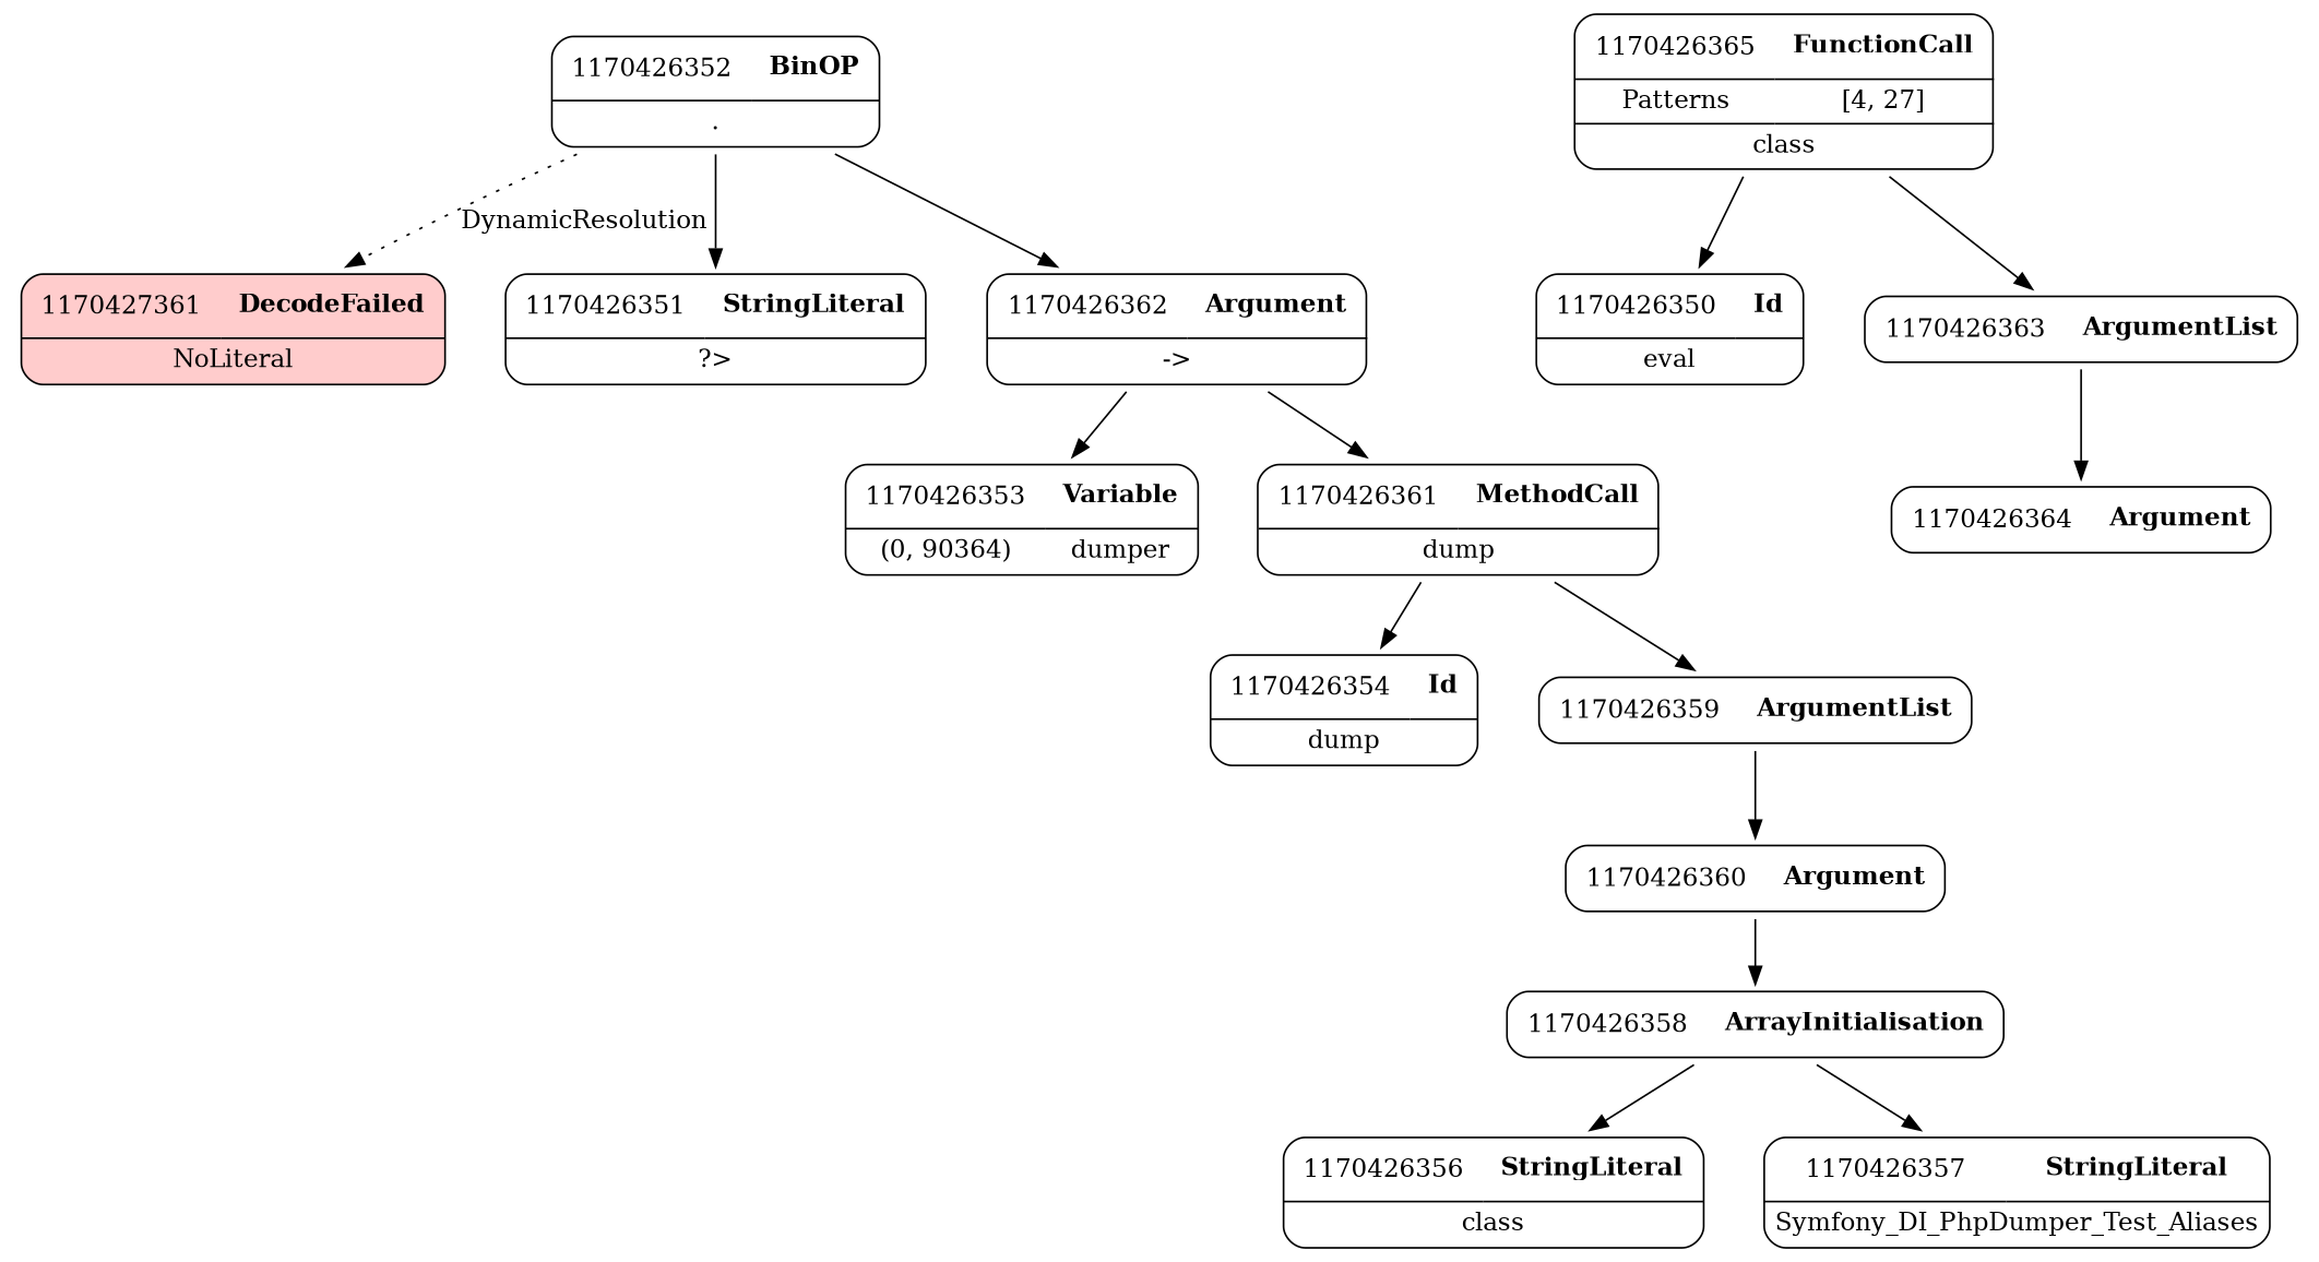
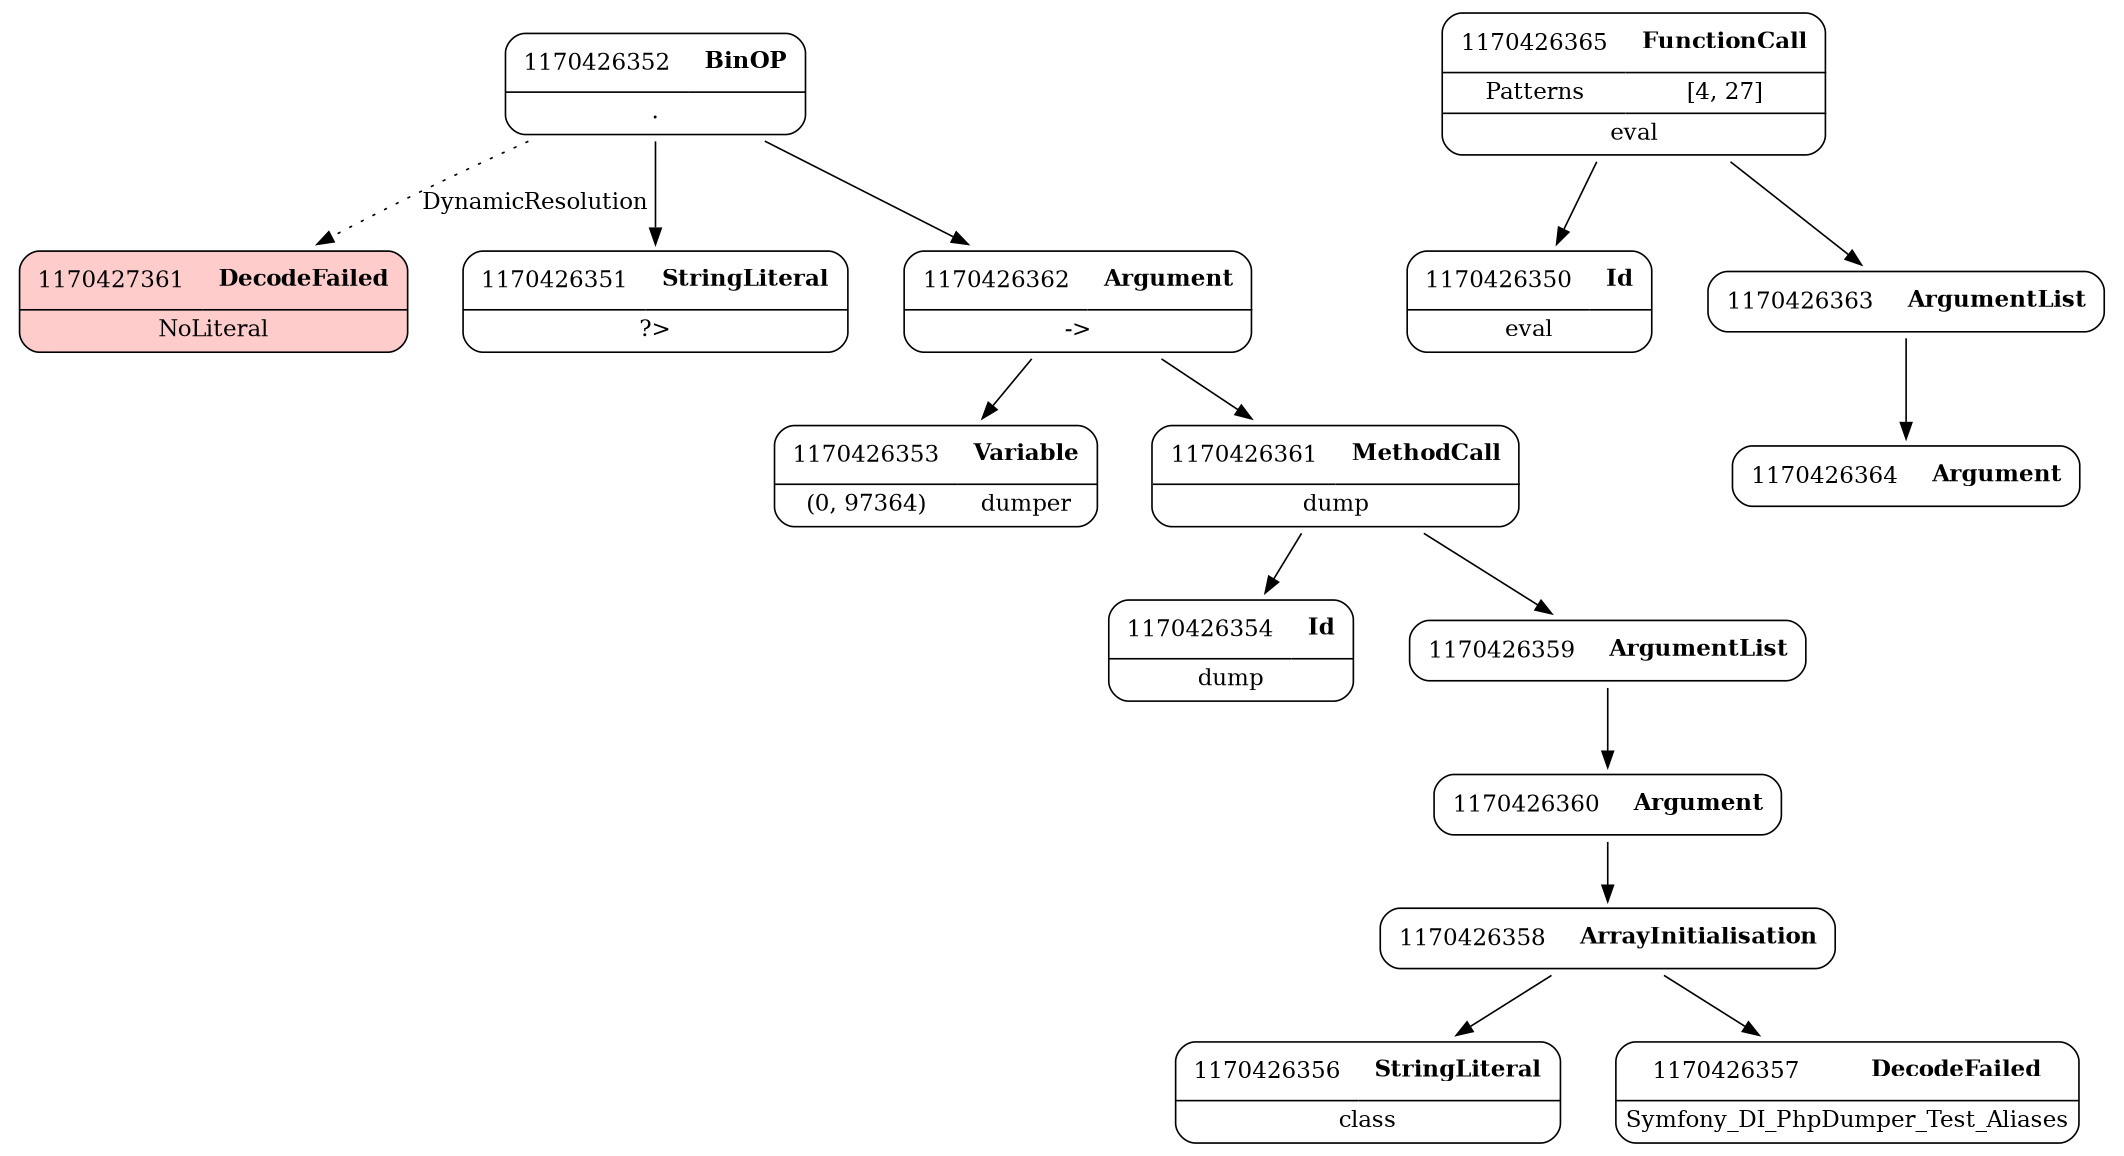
  digraph {
    node [shape=none]
    edge [weight=2]
    n1 [label=<<TABLE border='1' cellspacing='0' cellpadding='10' style='rounded' bgcolor='#FFCCCC' ><TR><TD border='0'>1170427361</TD><TD border='0'><B>DecodeFailed</B></TD></TR><HR/><TR><TD border='0' cellpadding='5' colspan='2'>NoLiteral</TD></TR></TABLE>>]
    n2 [label=<<TABLE border='1' cellspacing='0' cellpadding='10' style='rounded' ><TR><TD border='0'>1170426351</TD><TD border='0'><B>StringLiteral</B></TD></TR><HR/><TR><TD border='0' cellpadding='5' colspan='2'>?&gt;</TD></TR></TABLE>>]
    n3 [label=<<TABLE border='1' cellspacing='0' cellpadding='10' style='rounded' ><TR><TD border='0'>1170426350</TD><TD border='0'><B>Id</B></TD></TR><HR/><TR><TD border='0' cellpadding='5' colspan='2'>eval</TD></TR></TABLE>>]
    n4 [label=<<TABLE border='1' cellspacing='0' cellpadding='10' style='rounded' ><TR><TD border='0'>1170426354</TD><TD border='0'><B>Id</B></TD></TR><HR/><TR><TD border='0' cellpadding='5' colspan='2'>dump</TD></TR></TABLE>>]
-   n5 [label=<<TABLE border='1' cellspacing='0' cellpadding='10' style='rounded' ><TR><TD border='0'>1170426353</TD><TD border='0'><B>Variable</B></TD></TR><HR/><TR><TD border='0' cellpadding='5'>(0, 90364)</TD><TD border='0' cellpadding='5'>dumper</TD></TR></TABLE>>]
+   n5 [label=<<TABLE border='1' cellspacing='0' cellpadding='10' style='rounded' ><TR><TD border='0'>1170426353</TD><TD border='0'><B>Variable</B></TD></TR><HR/><TR><TD border='0' cellpadding='5'>(0, 97364)</TD><TD border='0' cellpadding='5'>dumper</TD></TR></TABLE>>]
    n6 [label=<<TABLE border='1' cellspacing='0' cellpadding='10' style='rounded' ><TR><TD border='0'>1170426352</TD><TD border='0'><B>BinOP</B></TD></TR><HR/><TR><TD border='0' cellpadding='5' colspan='2'>.</TD></TR></TABLE>>]
    n7 [label=<<TABLE border='1' cellspacing='0' cellpadding='10' style='rounded' ><TR><TD border='0'>1170426362</TD><TD border='0'><B>Argument</B></TD></TR><HR/><TR><TD border='0' cellpadding='5' colspan='2'>-&gt;</TD></TR></TABLE>>]
    n8 [label=<<TABLE border='1' cellspacing='0' cellpadding='10' style='rounded' ><TR><TD border='0'>1170426361</TD><TD border='0'><B>MethodCall</B></TD></TR><HR/><TR><TD border='0' cellpadding='5' colspan='2'>dump</TD></TR></TABLE>>]
    n9 [label=<<TABLE border='1' cellspacing='0' cellpadding='10' style='rounded' ><TR><TD border='0'>1170426359</TD><TD border='0'><B>ArgumentList</B></TD></TR></TABLE>>]
    n10 [label=<<TABLE border='1' cellspacing='0' cellpadding='10' style='rounded' ><TR><TD border='0'>1170426360</TD><TD border='0'><B>Argument</B></TD></TR></TABLE>>]
    n11 [label=<<TABLE border='1' cellspacing='0' cellpadding='10' style='rounded' ><TR><TD border='0'>1170426358</TD><TD border='0'><B>ArrayInitialisation</B></TD></TR></TABLE>>]
    n12 [label=<<TABLE border='1' cellspacing='0' cellpadding='10' style='rounded' ><TR><TD border='0'>1170426356</TD><TD border='0'><B>StringLiteral</B></TD></TR><HR/><TR><TD border='0' cellpadding='5' colspan='2'>class</TD></TR></TABLE>>]
-   n13 [label=<<TABLE border='1' cellspacing='0' cellpadding='10' style='rounded' ><TR><TD border='0'>1170426357</TD><TD border='0'><B>StringLiteral</B></TD></TR><HR/><TR><TD border='0' cellpadding='5' colspan='2'>Symfony_DI_PhpDumper_Test_Aliases</TD></TR></TABLE>>]
+   n13 [label=<<TABLE border='1' cellspacing='0' cellpadding='10' style='rounded' ><TR><TD border='0'>1170426357</TD><TD border='0'><B>DecodeFailed</B></TD></TR><HR/><TR><TD border='0' cellpadding='5' colspan='2'>Symfony_DI_PhpDumper_Test_Aliases</TD></TR></TABLE>>]
    n14 [label=<<TABLE border='1' cellspacing='0' cellpadding='10' style='rounded' ><TR><TD border='0'>1170426363</TD><TD border='0'><B>ArgumentList</B></TD></TR></TABLE>>]
    n15 [label=<<TABLE border='1' cellspacing='0' cellpadding='10' style='rounded' ><TR><TD border='0'>1170426364</TD><TD border='0'><B>Argument</B></TD></TR></TABLE>>]
-   n16 [label=<<TABLE border='1' cellspacing='0' cellpadding='10' style='rounded' ><TR><TD border='0'>1170426365</TD><TD border='0'><B>FunctionCall</B></TD></TR><HR/><TR><TD border='0' cellpadding='5'>Patterns</TD><TD border='0' cellpadding='5'>[4, 27]</TD></TR><HR/><TR><TD border='0' cellpadding='5' colspan='2'>class</TD></TR></TABLE>>]
+   n16 [label=<<TABLE border='1' cellspacing='0' cellpadding='10' style='rounded' ><TR><TD border='0'>1170426365</TD><TD border='0'><B>FunctionCall</B></TD></TR><HR/><TR><TD border='0' cellpadding='5'>Patterns</TD><TD border='0' cellpadding='5'>[4, 27]</TD></TR><HR/><TR><TD border='0' cellpadding='5' colspan='2'>eval</TD></TR></TABLE>>]
    n6 -> n1 [label=DynamicResolution style=dotted weight=""]
    n6 -> n2
    n6 -> n7
    n7 -> n5
    n7 -> n8
    n8 -> n4
    n8 -> n9
    n9 -> n10
    n10 -> n11
    n11 -> n12
    n11 -> n13
    n14 -> n15
    n16 -> n3
    n16 -> n14
  }
